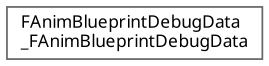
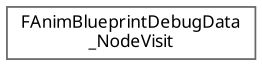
  digraph {
    rankdir=TB
    fontname="Noto Sans"
-   n1 [color=grey40 fillcolor=white fontname="Noto Sans" fontsize=10 height=0.2 label="FAnimBlueprintDebugData\l_FAnimBlueprintDebugData" shape=box style=filled width=0.4]
+   n1 [color=grey40 fillcolor=white fontname="Noto Sans" fontsize=10 height=0.2 label="FAnimBlueprintDebugData\l_NodeVisit" shape=box style=filled width=0.4]
  }
